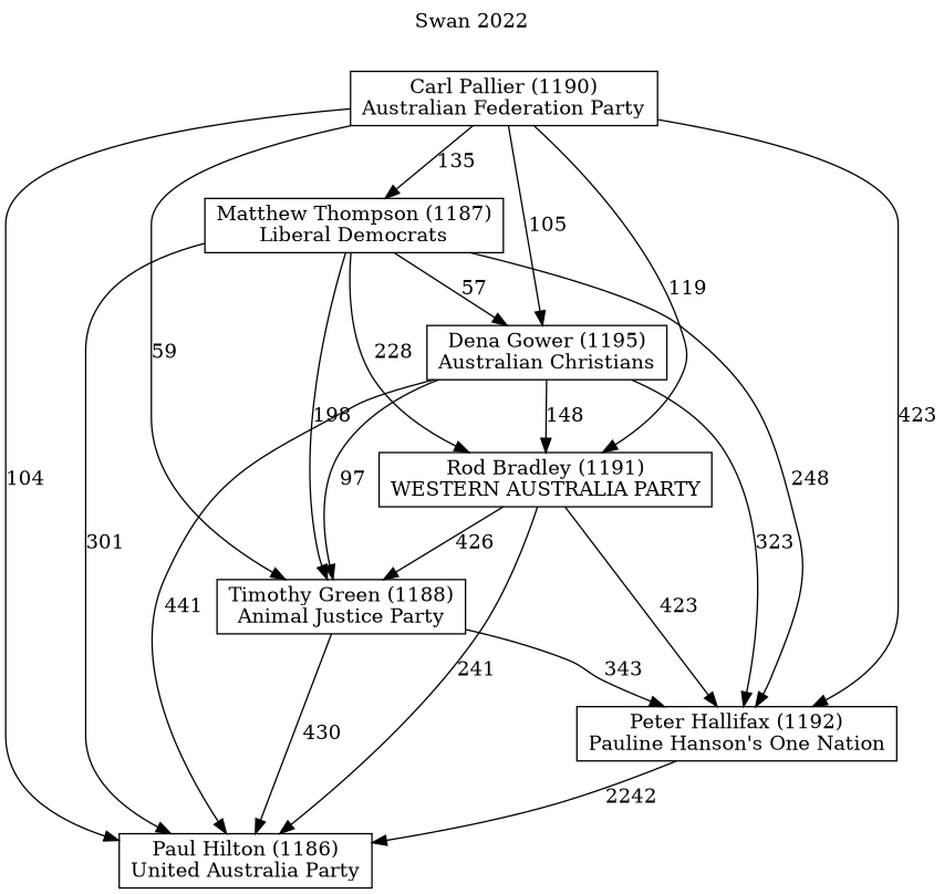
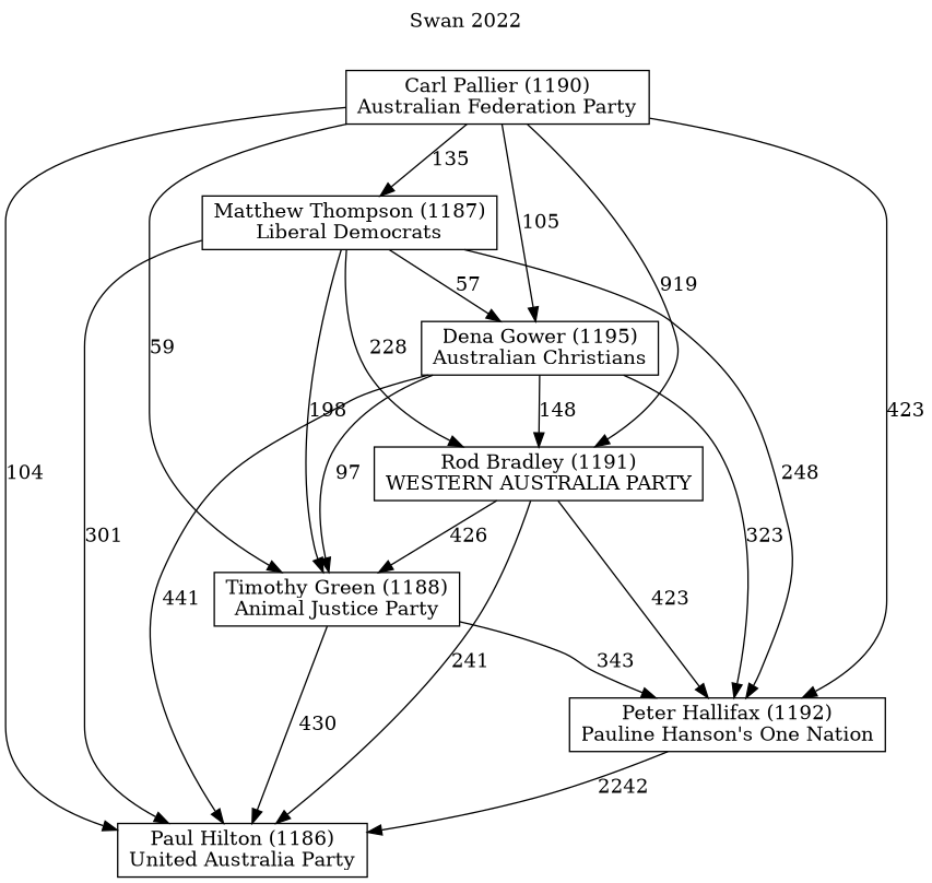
  digraph {
    label="Swan 2022"
    labelloc=t
    mclimit=10
    node [shape=box]
    n1 [label="Paul Hilton (1186)\nUnited Australia Party"]
    n2 [label="Carl Pallier (1190)\nAustralian Federation Party"]
    n3 [label="Rod Bradley (1191)\nWESTERN AUSTRALIA PARTY"]
    n4 [label="Timothy Green (1188)\nAnimal Justice Party"]
    n5 [label="Matthew Thompson (1187)\nLiberal Democrats"]
    n6 [label="Dena Gower (1195)\nAustralian Christians"]
    n7 [label="Peter Hallifax (1192)\nPauline Hanson's One Nation"]
    n2 -> n1 [label=104]
-   n2 -> n3 [label=119]
+   n2 -> n3 [label=919]
    n2 -> n4 [label=59]
    n2 -> n5 [label=135]
    n2 -> n6 [label=105]
    n2 -> n7 [label=423]
    n3 -> n1 [label=241]
    n3 -> n4 [label=426]
    n3 -> n7 [label=423]
    n4 -> n1 [label=430]
    n4 -> n7 [label=343]
    n5 -> n1 [label=301]
    n5 -> n3 [label=228]
    n5 -> n4 [label=198]
    n5 -> n6 [label=57]
    n5 -> n7 [label=248]
    n6 -> n1 [label=441]
    n6 -> n3 [label=148]
    n6 -> n4 [label=97]
    n6 -> n7 [label=323]
    n7 -> n1 [label=2242]
  }
